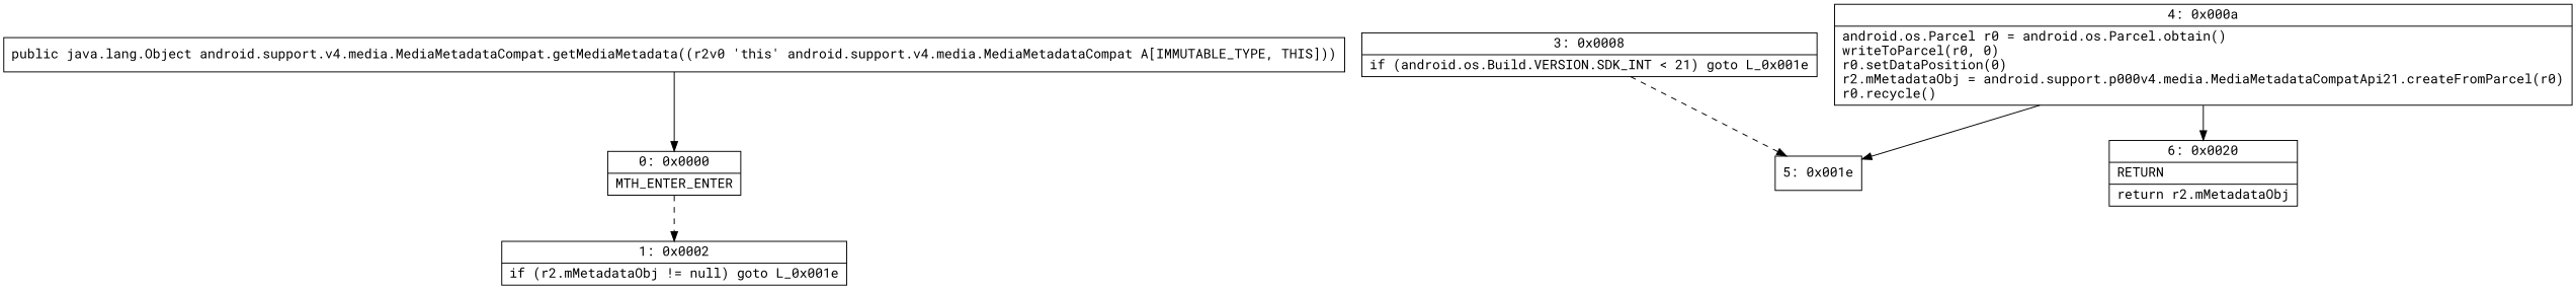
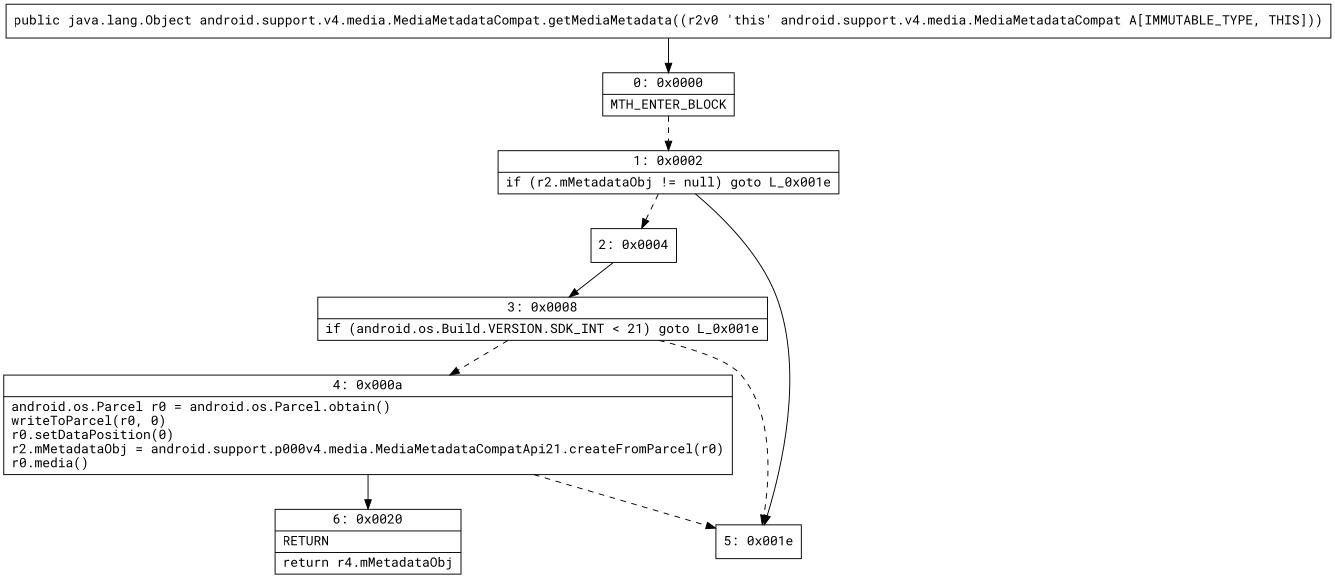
  digraph {
    fontname="Roboto Mono"
    node [fontname="Roboto Mono" shape=record]
    edge [fontname="Roboto Mono"]
-   n1 [label="{0\:\ 0x0000|MTH_ENTER_ENTER\l}"]
+   n1 [label="{0\:\ 0x0000|MTH_ENTER_BLOCK\l}"]
    n2 [label="{1\:\ 0x0002|if (r2.mMetadataObj != null) goto L_0x001e\l}"]
+   n3 [label="{2\:\ 0x0004}"]
    n4 [label="{5\:\ 0x001e}"]
    n5 [label="{3\:\ 0x0008|if (android.os.Build.VERSION.SDK_INT \< 21) goto L_0x001e\l}"]
-   n6 [label="{4\:\ 0x000a|android.os.Parcel r0 = android.os.Parcel.obtain()\lwriteToParcel(r0, 0)\lr0.setDataPosition(0)\lr2.mMetadataObj = android.support.p000v4.media.MediaMetadataCompatApi21.createFromParcel(r0)\lr0.recycle()\l}"]
-   n7 [label="{6\:\ 0x0020|RETURN\l|return r2.mMetadataObj\l}"]
+   n6 [label="{4\:\ 0x000a|android.os.Parcel r0 = android.os.Parcel.obtain()\lwriteToParcel(r0, 0)\lr0.setDataPosition(0)\lr2.mMetadataObj = android.support.p000v4.media.MediaMetadataCompatApi21.createFromParcel(r0)\lr0.media()\l}"]
+   n7 [label="{6\:\ 0x0020|RETURN\l|return r4.mMetadataObj\l}"]
    n8 [label="{public java.lang.Object android.support.v4.media.MediaMetadataCompat.getMediaMetadata((r2v0 'this' android.support.v4.media.MediaMetadataCompat A[IMMUTABLE_TYPE, THIS])) }"]
    n1 -> n2 [style=dashed]
+   n2 -> n3 [style=dashed]
+   n2 -> n4
+   n3 -> n5
    n5 -> n4 [style=dashed]
-   n6 -> n4
+   n5 -> n6 [style=dashed]
+   n6 -> n4 [style=dashed]
    n6 -> n7
    n8 -> n1
  }
